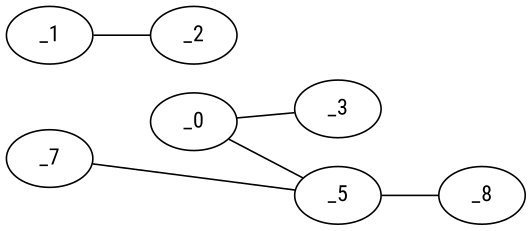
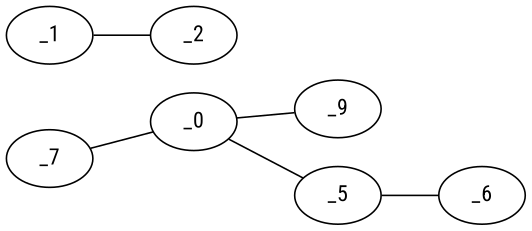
  graph {
    fontname="Roboto Condensed"
    rankdir=LR
    node [fontname="Roboto Condensed"]
    edge [fontname="Roboto Condensed"]
    _0 [x=2.26545 y=2.70989]
-   _3 [x=1.17327 y=3.00742]
+   _3 [x=1.17327 y=3.00742 label=_9]
    _5 [x=1.88 y=1.75]
    _1 [x=2.66658 y=0.654712]
    _2 [x=0.921377 y=1.08021]
    n6 [label=_7 x=0.934547 y=1.86522]
-   _6 [x=2.33483 y=2.30243 label=_8]
+   _6 [x=2.33483 y=2.30243]
    _0 -- _3
    _0 -- _5
    _5 -- _6
    _1 -- _2
-   n6 -- _5
+   n6 -- _0
  }
